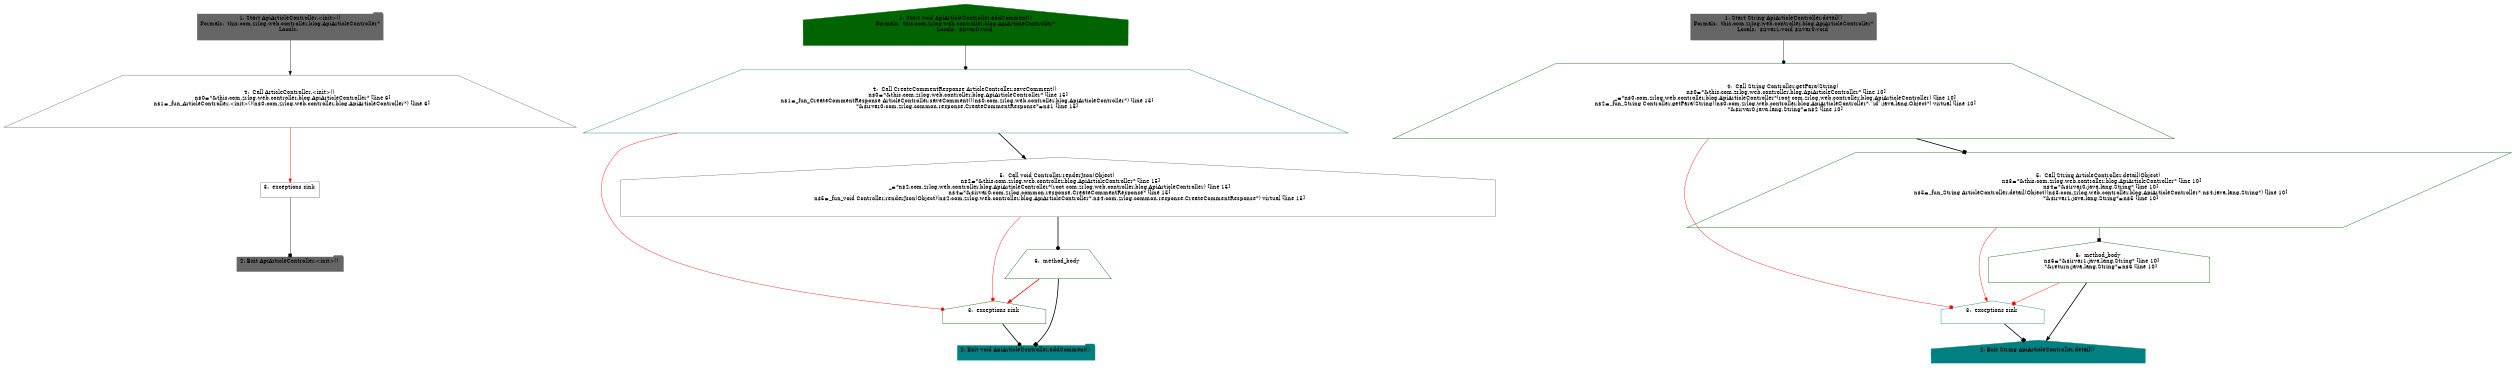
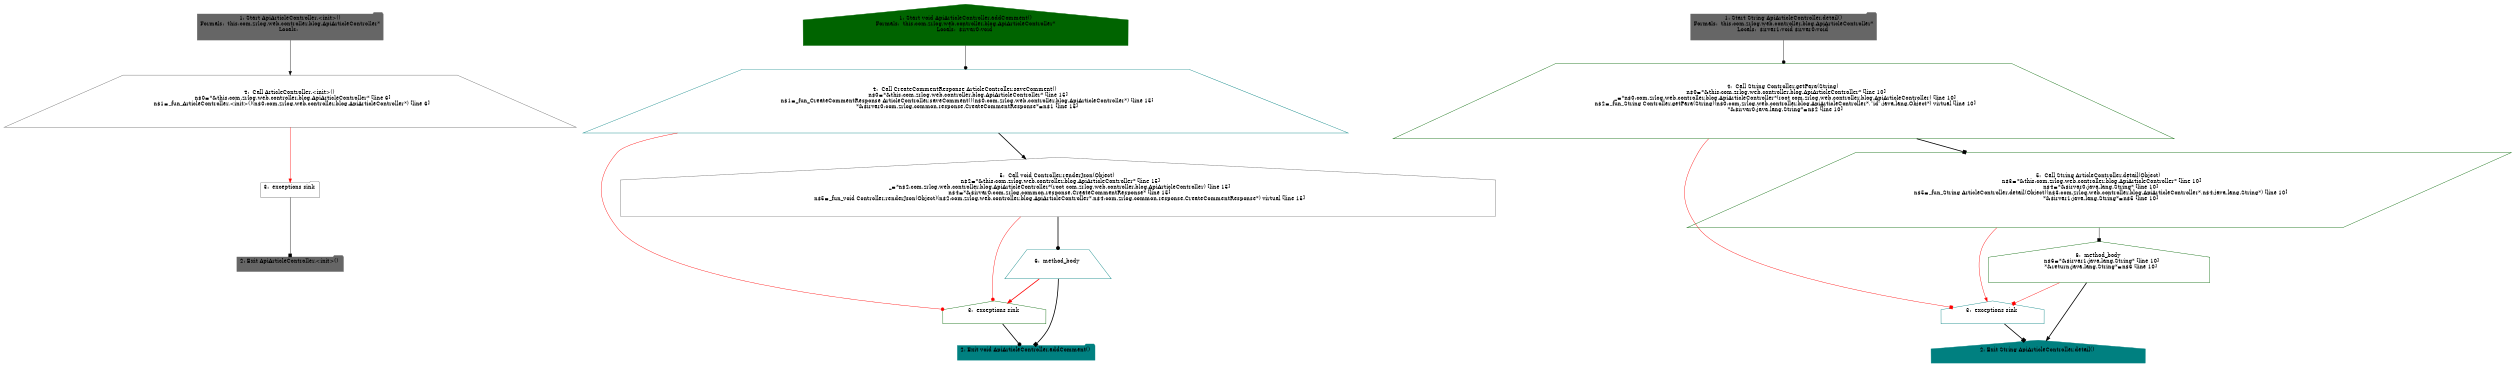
  digraph {
    node [color=gray40 shape=house]
    edge [arrowhead=box style=solid]
    n1 [label="1: Start ApiArticleController.<init>()\nFormals:  this:com.zrlog.web.controller.blog.ApiArticleController*\nLocals:  \n  " shape=folder style=filled]
    n2 [label="4:  Call ArticleController.<init>() \n   n$0=*&this:com.zrlog.web.controller.blog.ApiArticleController* [line 6]\n  n$1=_fun_ArticleController.<init>()(n$0:com.zrlog.web.controller.blog.ApiArticleController*) [line 6]\n " shape=trapezium]
    n3 [label="3:  exceptions sink \n  " shape=folder]
    n4 [label="2: Exit ApiArticleController.<init>() \n  " shape=folder style=filled]
    n5 [color=darkgreen label="1: Start void ApiArticleController.addComment()\nFormals:  this:com.zrlog.web.controller.blog.ApiArticleController*\nLocals:  $irvar0:void \n  " style=filled]
    n6 [color=teal label="4:  Call CreateCommentResponse ArticleController.saveComment() \n   n$0=*&this:com.zrlog.web.controller.blog.ApiArticleController* [line 15]\n  n$1=_fun_CreateCommentResponse ArticleController.saveComment()(n$0:com.zrlog.web.controller.blog.ApiArticleController*) [line 15]\n  *&$irvar0:com.zrlog.common.response.CreateCommentResponse*=n$1 [line 15]\n " shape=trapezium]
    n7 [color=darkgreen label="3:  exceptions sink \n  "]
    n8 [label="5:  Call void Controller.renderJson(Object) \n   n$2=*&this:com.zrlog.web.controller.blog.ApiArticleController* [line 15]\n  _=*n$2:com.zrlog.web.controller.blog.ApiArticleController*(root com.zrlog.web.controller.blog.ApiArticleController) [line 15]\n  n$4=*&$irvar0:com.zrlog.common.response.CreateCommentResponse* [line 15]\n  n$5=_fun_void Controller.renderJson(Object)(n$2:com.zrlog.web.controller.blog.ApiArticleController*,n$4:com.zrlog.common.response.CreateCommentResponse*) virtual [line 15]\n "]
    n9 [color=teal label="2: Exit void ApiArticleController.addComment() \n  " shape=folder style=filled]
-   n10 [color=darkgreen label="6:  method_body \n  " shape=trapezium]
+   n10 [color=teal label="6:  method_body \n  " shape=trapezium]
    n11 [label="1: Start String ApiArticleController.detail()\nFormals:  this:com.zrlog.web.controller.blog.ApiArticleController*\nLocals:  $irvar1:void $irvar0:void \n  " shape=folder style=filled]
    n12 [color=darkgreen label="4:  Call String Controller.getPara(String) \n   n$0=*&this:com.zrlog.web.controller.blog.ApiArticleController* [line 10]\n  _=*n$0:com.zrlog.web.controller.blog.ApiArticleController*(root com.zrlog.web.controller.blog.ApiArticleController) [line 10]\n  n$2=_fun_String Controller.getPara(String)(n$0:com.zrlog.web.controller.blog.ApiArticleController*,\"id\":java.lang.Object*) virtual [line 10]\n  *&$irvar0:java.lang.String*=n$2 [line 10]\n " shape=trapezium]
    n13 [color=teal label="3:  exceptions sink \n  "]
    n14 [color=darkgreen label="5:  Call String ArticleController.detail(Object) \n   n$3=*&this:com.zrlog.web.controller.blog.ApiArticleController* [line 10]\n  n$4=*&$irvar0:java.lang.String* [line 10]\n  n$5=_fun_String ArticleController.detail(Object)(n$3:com.zrlog.web.controller.blog.ApiArticleController*,n$4:java.lang.String*) [line 10]\n  *&$irvar1:java.lang.String*=n$5 [line 10]\n " shape=parallelogram]
    n15 [color=teal label="2: Exit String ApiArticleController.detail() \n  " style=filled]
    n16 [color=darkgreen label="6:  method_body \n   n$6=*&$irvar1:java.lang.String* [line 10]\n  *&return:java.lang.String*=n$6 [line 10]\n "]
    n1 -> n2 [arrowhead=normal]
    n2 -> n3 [arrowhead=normal color=red]
    n3 -> n4
    n5 -> n6 [arrowhead=dot]
    n6 -> n7 [arrowhead=dot color=red]
    n6 -> n8 [arrowhead=normal style=bold]
    n7 -> n9 [arrowhead=dot style=bold]
    n8 -> n7 [arrowhead=dot color=red]
    n8 -> n10 [arrowhead=dot style=bold]
    n10 -> n7 [arrowhead=normal color=red style=bold]
    n10 -> n9 [style=bold]
    n11 -> n12 [arrowhead=dot]
    n12 -> n13 [color=red]
    n12 -> n14 [style=bold]
    n13 -> n15 [style=bold]
    n14 -> n13 [arrowhead=normal color=red]
    n14 -> n16
    n16 -> n13 [color=red]
    n16 -> n15 [arrowhead=normal style=bold]
  }
